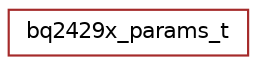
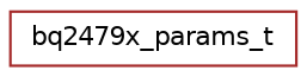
  digraph {
    rankdir=LR
-   n1 [color=brown fillcolor=white fontname=Helvetica fontsize=10 height=0.2 label=bq2429x_params_t shape=record style=filled width=0.4]
+   n1 [color=brown fillcolor=white fontname=Helvetica fontsize=10 height=0.2 label=bq2479x_params_t shape=record style=filled width=0.4]
  }
